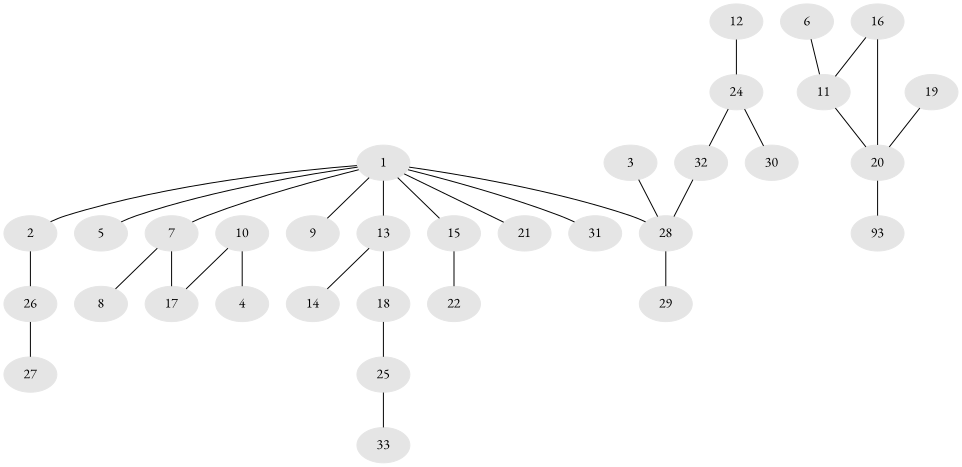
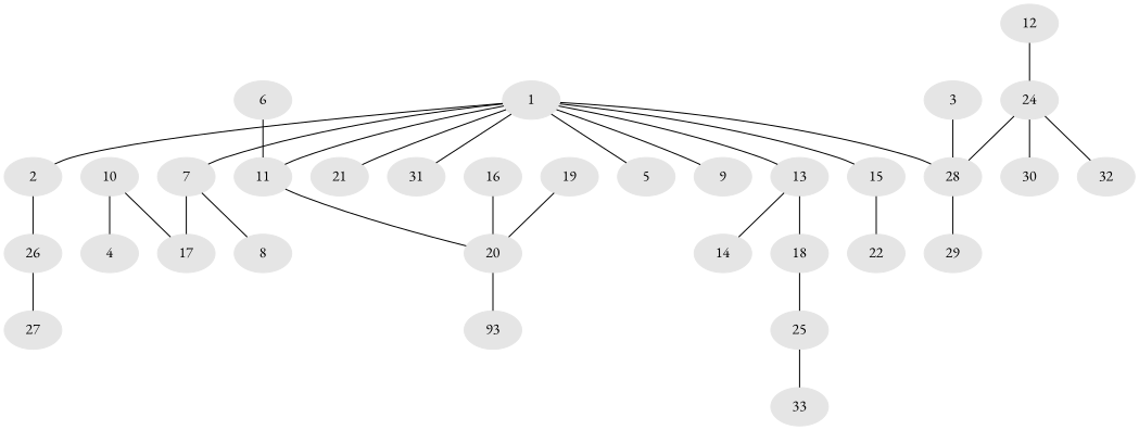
  graph {
    fontname="EB Garamond"
    node [color=gray90 fontname="EB Garamond" style=filled]
    edge [fontname="EB Garamond" weight=1.0]
    1
    2
    5
    7
    9
    11
    13
    15
    21
    28
    31
    26
    8
    17
    20
    14
    18
    22
    29
    27
    3
    6
    10
    4
    n25 [label=93]
    12
    24
    30
    32
    25
    16
    33
    19
    1 -- 2
    1 -- 5
    1 -- 7
    1 -- 9
-   16 -- 11
+   1 -- 11
    1 -- 13
    1 -- 15
    1 -- 21
    1 -- 28
    1 -- 31
    2 -- 26
    7 -- 8
    7 -- 17
    11 -- 20
    13 -- 14
    13 -- 18
    15 -- 22
    28 -- 29
    26 -- 27
    20 -- n25
    18 -- 25
    3 -- 28
    6 -- 11
    10 -- 17
    10 -- 4
    12 -- 24
-   32 -- 28
+   24 -- 28
    24 -- 30
    24 -- 32
    25 -- 33
    16 -- 20
    19 -- 20
  }
